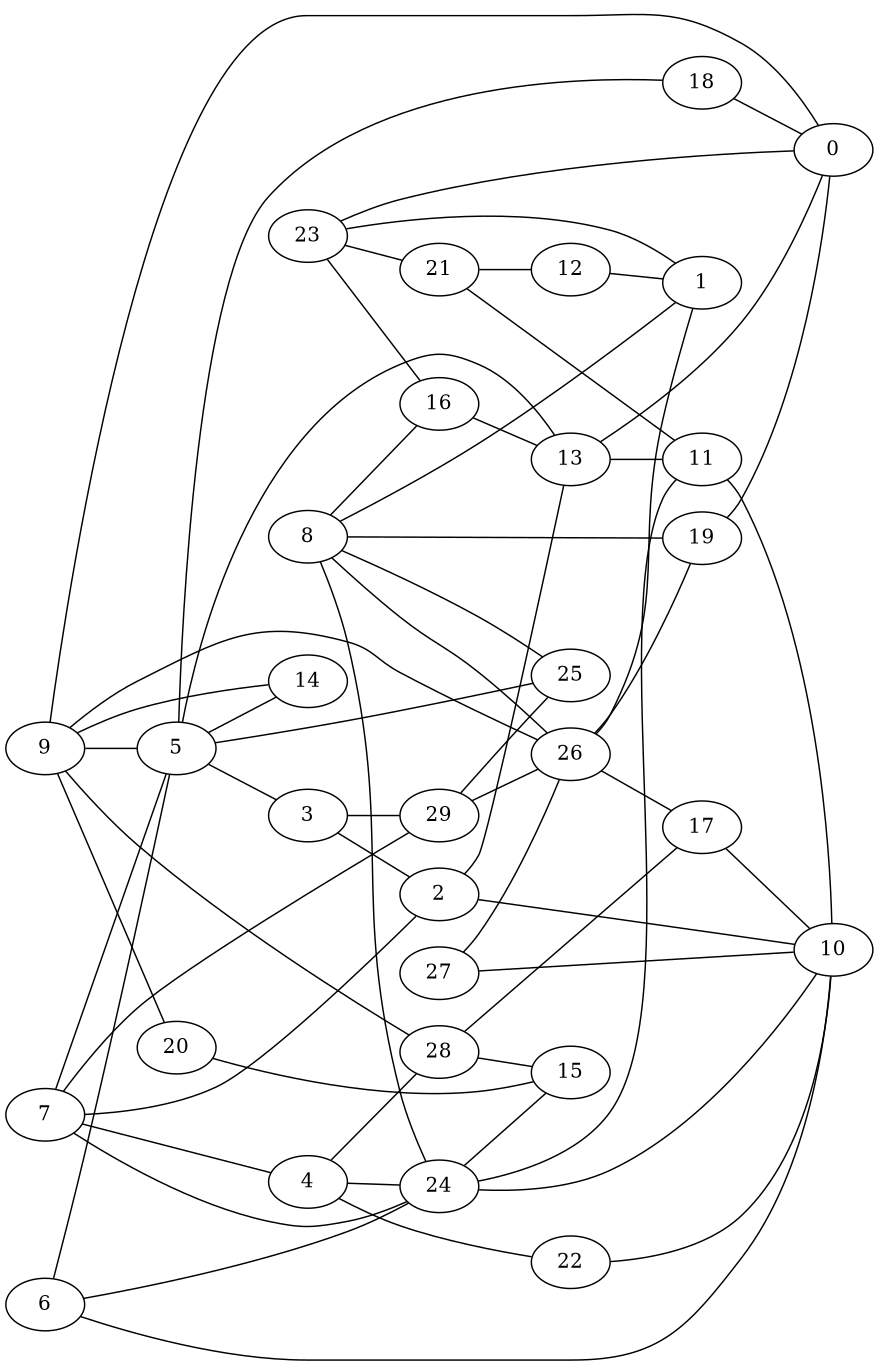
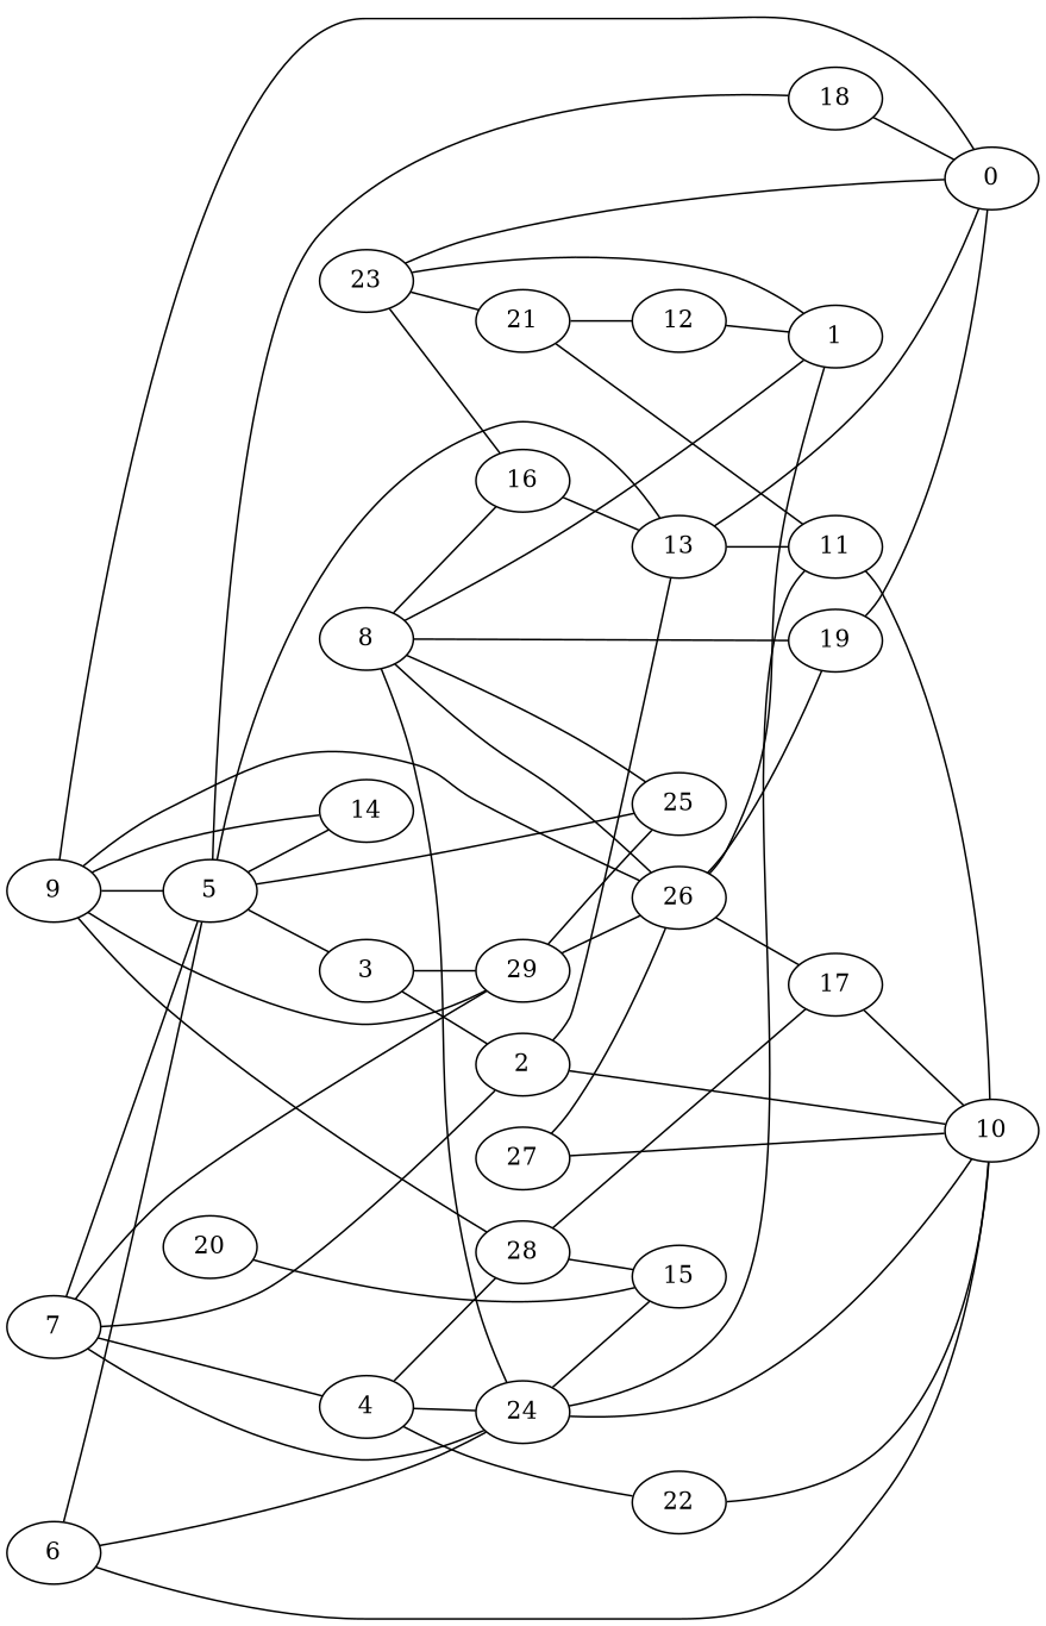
  digraph {
    rankdir=LR
    edge [color=black dir=none]
    20
    15
    8
    25
    26
    24
    16
    1
    19
    17
    11
    10
    13
    0
    29
    22
    9
    28
    5
    14
    3
    18
    12
    4
    6
    2
    27
    7
    21
    23
    subgraph sub_1 {
      20
      15
      8
      25
      26
      24
      16
      1
      19
      17
      11
      10
      13
      0
      29
      22
      9
      28
      5
      14
      3
      18
      12
      4
      6
      2
      27
      7
      21
      23
    }
    20 -> 15
    8 -> 25
    8 -> 26
    8 -> 24
    8 -> 16
    8 -> 1
    8 -> 19
    26 -> 1
    26 -> 19
    26 -> 17
    24 -> 15
    24 -> 11
    24 -> 10
    16 -> 13
    19 -> 0
    17 -> 10
    11 -> 10
    13 -> 11
    13 -> 0
    29 -> 25
    29 -> 26
    22 -> 10
-   9 -> 20
+   9 -> 29
    9 -> 26
    9 -> 0
    9 -> 28
    9 -> 5
    9 -> 14
    28 -> 15
    28 -> 17
    5 -> 25
    5 -> 13
    5 -> 14
    5 -> 3
    5 -> 18
    3 -> 29
    3 -> 2
    18 -> 0
    12 -> 1
    4 -> 24
    4 -> 22
    4 -> 28
    6 -> 24
    6 -> 10
    6 -> 5
    2 -> 10
    2 -> 13
    27 -> 26
    27 -> 10
    7 -> 24
    7 -> 29
    7 -> 5
    7 -> 4
    7 -> 2
    21 -> 11
    21 -> 12
    23 -> 16
    23 -> 1
    23 -> 0
    23 -> 21
  }
